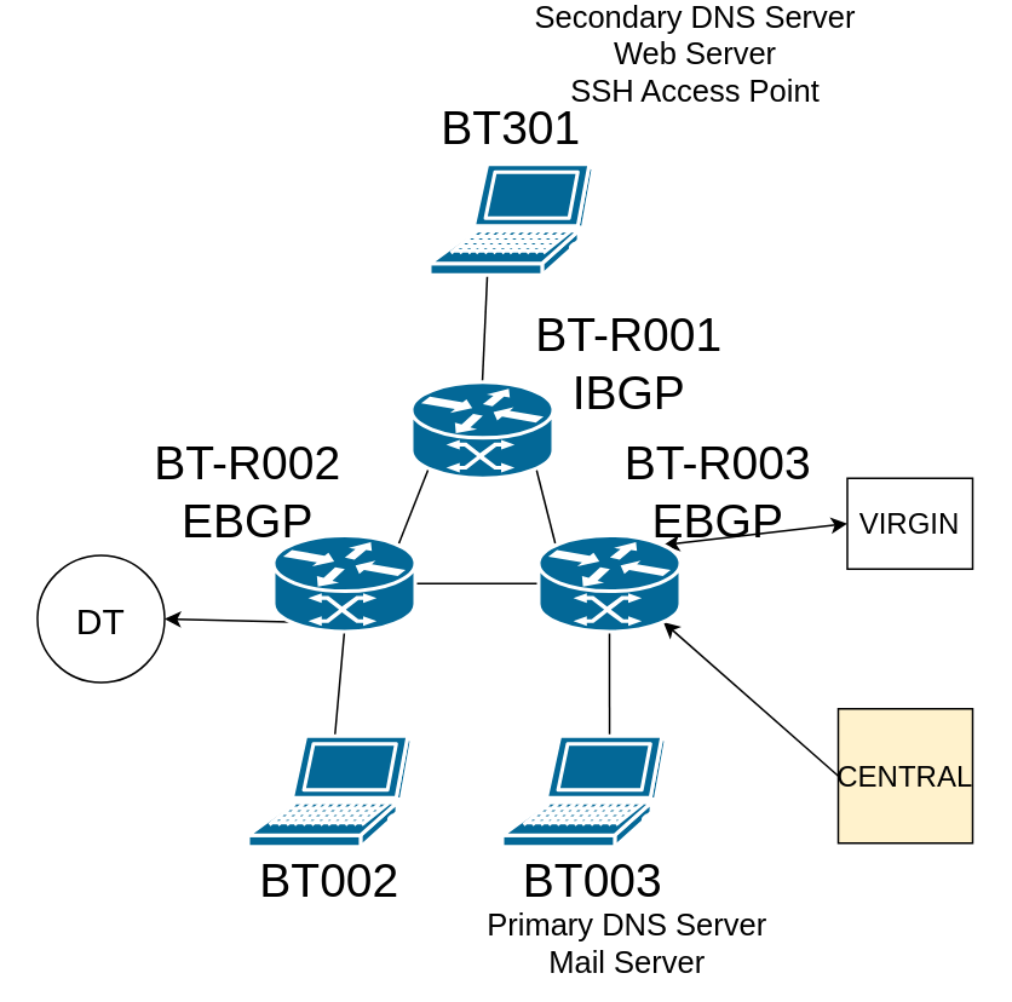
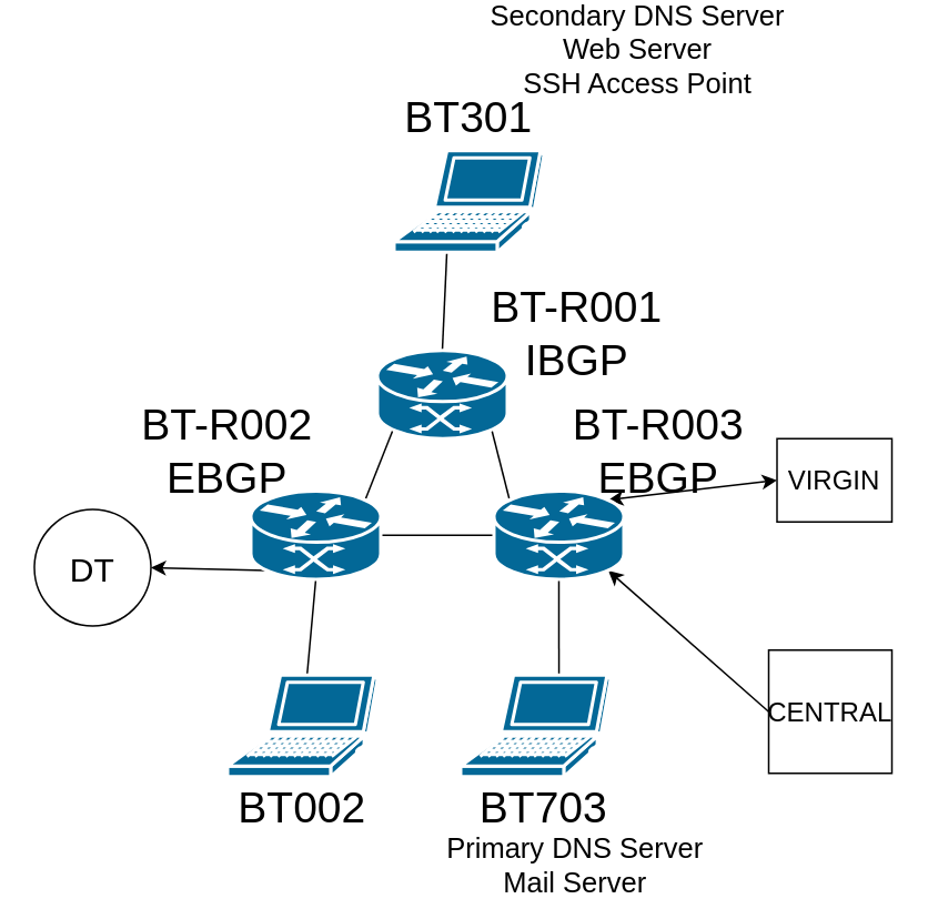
  <mxCell id="0" />
  <mxCell id="1" parent="0" />
  <mxCell id="2" style="rounded=0;orthogonalLoop=1;jettySize=auto;html=1;exitX=0.12;exitY=0.9;exitDx=0;exitDy=0;exitPerimeter=0;entryX=0.88;entryY=0.1;entryDx=0;entryDy=0;entryPerimeter=0;endArrow=none;endFill=0;fontSize=17;" parent="1" source="29" target="8" edge="1"><mxGeometry relative="1" as="geometry" /></mxCell>
  <mxCell id="3" style="edgeStyle=none;rounded=0;orthogonalLoop=1;jettySize=auto;html=1;exitX=0.5;exitY=0;exitDx=0;exitDy=0;exitPerimeter=0;entryX=0.356;entryY=0.885;entryDx=0;entryDy=0;entryPerimeter=0;endArrow=none;endFill=0;fontSize=17;" parent="1" source="29" target="26" edge="1"><mxGeometry relative="1" as="geometry" /></mxCell>
  <mxCell id="4" style="edgeStyle=none;rounded=0;orthogonalLoop=1;jettySize=auto;html=1;exitX=0.88;exitY=0.9;exitDx=0;exitDy=0;exitPerimeter=0;entryX=0.12;entryY=0.1;entryDx=0;entryDy=0;entryPerimeter=0;endArrow=none;endFill=0;fontSize=17;" parent="1" source="29" target="12" edge="1"><mxGeometry relative="1" as="geometry" /></mxCell>
  <mxCell id="5" style="edgeStyle=none;rounded=0;orthogonalLoop=1;jettySize=auto;html=1;exitX=1;exitY=0.5;exitDx=0;exitDy=0;exitPerimeter=0;entryX=0;entryY=0.5;entryDx=0;entryDy=0;entryPerimeter=0;endArrow=none;endFill=0;fontSize=17;" parent="1" source="8" target="12" edge="1"><mxGeometry relative="1" as="geometry" /></mxCell>
  <mxCell id="6" style="edgeStyle=none;rounded=0;orthogonalLoop=1;jettySize=auto;html=1;exitX=0.5;exitY=1;exitDx=0;exitDy=0;exitPerimeter=0;endArrow=none;endFill=0;fontSize=17;" parent="1" source="8" target="20" edge="1"><mxGeometry relative="1" as="geometry" /></mxCell>
  <mxCell id="7" style="rounded=0;orthogonalLoop=1;jettySize=auto;html=1;exitX=0.12;exitY=0.9;exitDx=0;exitDy=0;exitPerimeter=0;entryX=1;entryY=0.5;entryDx=0;entryDy=0;" parent="1" source="8" target="14" edge="1"><mxGeometry relative="1" as="geometry" /></mxCell>
  <mxCell id="8" value="" style="shape=mxgraph.cisco.routers.atm_router;html=1;dashed=0;fillColor=#036897;strokeColor=#ffffff;strokeWidth=2;verticalLabelPosition=bottom;verticalAlign=top;fontSize=17;" parent="1" vertex="1"><mxGeometry x="150" y="294.5" width="78" height="53" as="geometry" /></mxCell>
  <mxCell id="9" style="edgeStyle=none;rounded=0;orthogonalLoop=1;jettySize=auto;html=1;exitX=0.5;exitY=1;exitDx=0;exitDy=0;exitPerimeter=0;entryX=0.656;entryY=0.066;entryDx=0;entryDy=0;entryPerimeter=0;endArrow=none;endFill=0;fontSize=17;" parent="1" source="12" target="23" edge="1"><mxGeometry relative="1" as="geometry" /></mxCell>
  <mxCell id="10" style="edgeStyle=none;rounded=0;orthogonalLoop=1;jettySize=auto;html=1;exitX=0.88;exitY=0.9;exitDx=0;exitDy=0;exitPerimeter=0;entryX=0;entryY=0.5;entryDx=0;entryDy=0;fontSize=16;startArrow=classic;startFill=1;endArrow=none;endFill=0;" parent="1" source="12" target="15" edge="1"><mxGeometry relative="1" as="geometry" /></mxCell>
  <mxCell id="11" style="rounded=0;orthogonalLoop=1;jettySize=auto;html=1;exitX=0.88;exitY=0.1;exitDx=0;exitDy=0;exitPerimeter=0;entryX=0;entryY=0.5;entryDx=0;entryDy=0;startArrow=classic;startFill=1;" parent="1" source="12" target="16" edge="1"><mxGeometry relative="1" as="geometry" /></mxCell>
  <mxCell id="12" value="" style="shape=mxgraph.cisco.routers.atm_router;html=1;dashed=0;fillColor=#036897;strokeColor=#ffffff;strokeWidth=2;verticalLabelPosition=bottom;verticalAlign=top;fontSize=17;" parent="1" vertex="1"><mxGeometry x="296" y="294.5" width="78" height="53" as="geometry" /></mxCell>
  <mxCell id="13" value="BT-R002&lt;br&gt;EBGP" style="text;html=1;strokeColor=none;fillColor=none;align=center;verticalAlign=middle;whiteSpace=wrap;rounded=0;fontSize=26;" parent="1" vertex="1"><mxGeometry x="76" y="261" width="120" height="20" as="geometry" /></mxCell>
  <mxCell id="14" value="&lt;div&gt;&lt;span style=&quot;font-size: 20px&quot;&gt;&lt;br&gt;&lt;/span&gt;&lt;/div&gt;&lt;div&gt;&lt;span style=&quot;font-size: 20px&quot;&gt;DT&lt;/span&gt;&lt;/div&gt;&lt;font style=&quot;font-size: 20px&quot;&gt;&lt;br&gt;&lt;/font&gt;" style="ellipse;whiteSpace=wrap;html=1;aspect=fixed;align=center;" parent="1" vertex="1"><mxGeometry x="20" y="305.5" width="70" height="70" as="geometry" /></mxCell>
- <mxCell id="15" value="CENTRAL" style="whiteSpace=wrap;html=1;aspect=fixed;fontSize=16;fillColor=#fff2cc;" parent="1" vertex="1"><mxGeometry x="461" y="390" width="74" height="74" as="geometry" /></mxCell>
+ <mxCell id="15" value="CENTRAL" style="whiteSpace=wrap;html=1;aspect=fixed;fontSize=16;" parent="1" vertex="1"><mxGeometry x="461" y="390" width="74" height="74" as="geometry" /></mxCell>
  <mxCell id="16" value="VIRGIN" style="whiteSpace=wrap;html=1;aspect=fixed;fontSize=16;" parent="1" vertex="1"><mxGeometry x="466" y="263" width="69" height="50" as="geometry" /></mxCell>
  <mxCell id="17" value="&lt;font style=&quot;font-size: 17px&quot;&gt;Primary DNS Server&lt;br style=&quot;font-size: 17px&quot;&gt;Mail Server&lt;br&gt;&lt;/font&gt;" style="text;html=1;strokeColor=none;fillColor=none;align=center;verticalAlign=middle;whiteSpace=wrap;rounded=0;fontSize=17;" parent="1" vertex="1"><mxGeometry x="249.5" y="510" width="190" height="20" as="geometry" /></mxCell>
  <mxCell id="18" value="&lt;font style=&quot;font-size: 17px&quot;&gt;Secondary DNS Server&lt;br&gt;Web Server&lt;br&gt;SSH Access Point&lt;br&gt;&lt;/font&gt;" style="text;html=1;strokeColor=none;fillColor=none;align=center;verticalAlign=middle;whiteSpace=wrap;rounded=0;" parent="1" vertex="1"><mxGeometry x="276" y="20" width="213" height="20" as="geometry" /></mxCell>
  <mxCell id="19" value="" style="group" parent="1" vertex="1" connectable="0"><mxGeometry x="136" y="405" width="90" height="90" as="geometry" /></mxCell>
  <mxCell id="20" value="" style="shape=mxgraph.cisco.computers_and_peripherals.laptop;html=1;dashed=0;fillColor=#036897;strokeColor=#ffffff;strokeWidth=2;verticalLabelPosition=bottom;verticalAlign=top;fontSize=17;" parent="19" vertex="1"><mxGeometry width="90" height="61" as="geometry" /></mxCell>
  <mxCell id="21" value="BT002" style="text;html=1;strokeColor=none;fillColor=none;align=center;verticalAlign=middle;whiteSpace=wrap;rounded=0;fontSize=26;" parent="19" vertex="1"><mxGeometry x="25" y="70" width="40" height="20" as="geometry" /></mxCell>
  <mxCell id="22" value="" style="group" parent="1" vertex="1" connectable="0"><mxGeometry x="276" y="405" width="90" height="90" as="geometry" /></mxCell>
  <mxCell id="23" value="" style="shape=mxgraph.cisco.computers_and_peripherals.laptop;html=1;dashed=0;fillColor=#036897;strokeColor=#ffffff;strokeWidth=2;verticalLabelPosition=bottom;verticalAlign=top;fontSize=17;" parent="22" vertex="1"><mxGeometry width="90" height="61" as="geometry" /></mxCell>
- <mxCell id="24" value="BT003" style="text;html=1;strokeColor=none;fillColor=none;align=center;verticalAlign=middle;whiteSpace=wrap;rounded=0;fontSize=26;" parent="22" vertex="1"><mxGeometry x="30" y="70" width="40" height="20" as="geometry" /></mxCell>
+ <mxCell id="24" value="BT703" style="text;html=1;strokeColor=none;fillColor=none;align=center;verticalAlign=middle;whiteSpace=wrap;rounded=0;fontSize=26;" parent="22" vertex="1"><mxGeometry x="30" y="70" width="40" height="20" as="geometry" /></mxCell>
  <mxCell id="25" value="" style="group" parent="1" vertex="1" connectable="0"><mxGeometry x="236" y="60" width="90" height="91" as="geometry" /></mxCell>
  <mxCell id="26" value="" style="shape=mxgraph.cisco.computers_and_peripherals.laptop;html=1;dashed=0;fillColor=#036897;strokeColor=#ffffff;strokeWidth=2;verticalLabelPosition=bottom;verticalAlign=top;fontSize=17;" parent="25" vertex="1"><mxGeometry y="30" width="90" height="61" as="geometry" /></mxCell>
  <mxCell id="27" value="BT301" style="text;html=1;strokeColor=none;fillColor=none;align=center;verticalAlign=middle;whiteSpace=wrap;rounded=0;fontSize=26;" parent="25" vertex="1"><mxGeometry x="25" width="40" height="20" as="geometry" /></mxCell>
  <mxCell id="28" value="" style="group" parent="1" vertex="1" connectable="0"><mxGeometry x="226" y="210" width="229" height="71" as="geometry" /></mxCell>
  <mxCell id="29" value="" style="shape=mxgraph.cisco.routers.atm_router;html=1;dashed=0;fillColor=#036897;strokeColor=#ffffff;strokeWidth=2;verticalLabelPosition=bottom;verticalAlign=top;fontSize=17;" parent="28" vertex="1"><mxGeometry width="78" height="53" as="geometry" /></mxCell>
  <mxCell id="30" value="BT-R003&lt;br&gt;EBGP" style="text;html=1;strokeColor=none;fillColor=none;align=center;verticalAlign=middle;whiteSpace=wrap;rounded=0;fontSize=26;" parent="28" vertex="1"><mxGeometry x="109" y="51" width="120" height="20" as="geometry" /></mxCell>
  <mxCell id="31" value="BT-R001&lt;br&gt;IBGP" style="text;html=1;strokeColor=none;fillColor=none;align=center;verticalAlign=middle;whiteSpace=wrap;rounded=0;fontSize=26;" parent="1" vertex="1"><mxGeometry x="286" y="190" width="120" height="20" as="geometry" /></mxCell>
